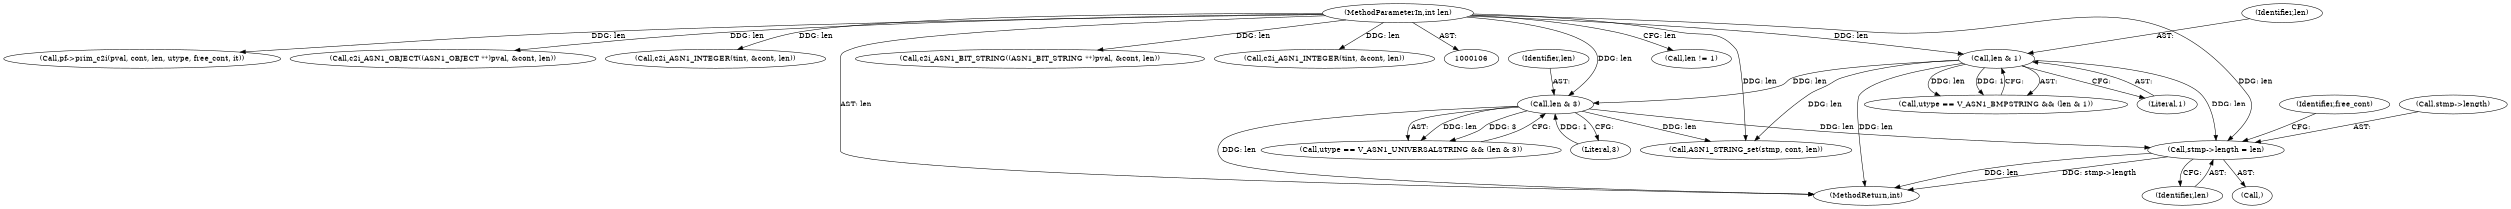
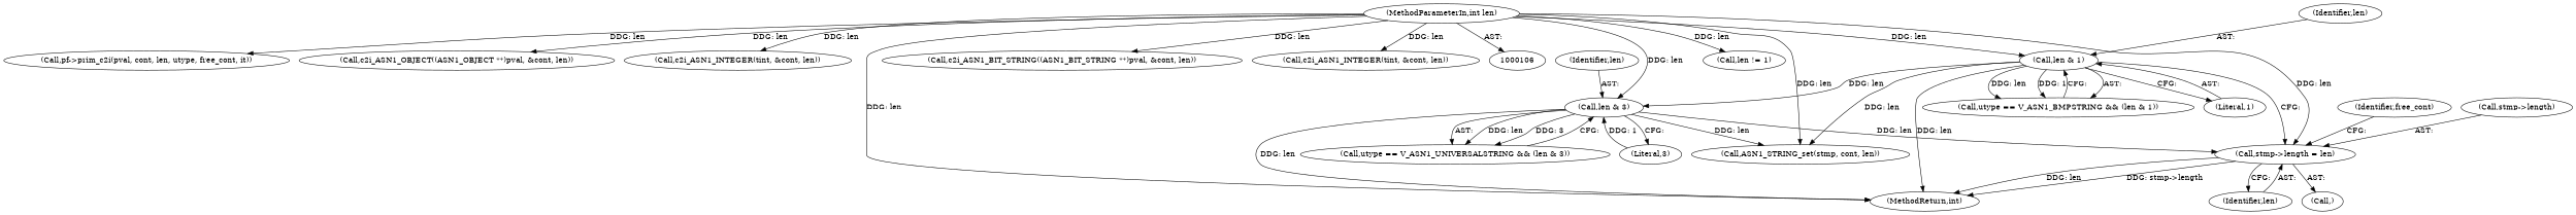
  digraph {
    n1 [label="(Call,stmp->length = len)"]
    n2 [label="(MethodReturn,int)"]
    n3 [label="(Call,)"]
    n4 [label="(Identifier,len)"]
    n5 [label="(Call,len & 1)"]
    n6 [label="(Call,len & 3)"]
    n7 [label="(Call,utype == V_ASN1_BMPSTRING && (len & 1))"]
    n8 [label="(Call,ASN1_STRING_set(stmp, cont, len))"]
    n9 [label="(Literal,1)"]
    n10 [label="(Call,utype == V_ASN1_UNIVERSALSTRING && (len & 3))"]
    n11 [label="(Literal,3)"]
    n12 [label="(MethodParameterIn,int len)"]
    n13 [label="(Call,len != 1)"]
    n14 [label="(Call,pf->prim_c2i(pval, cont, len, utype, free_cont, it))"]
    n15 [label="(Call,c2i_ASN1_OBJECT((ASN1_OBJECT **)pval, &cont, len))"]
    n16 [label="(Call,c2i_ASN1_INTEGER(tint, &cont, len))"]
    n17 [label="(Call,c2i_ASN1_BIT_STRING((ASN1_BIT_STRING **)pval, &cont, len))"]
    n18 [label="(Call,c2i_ASN1_INTEGER(tint, &cont, len))"]
    1000106
    n20 [label="(Identifier,len)"]
    n21 [label="(Identifier,free_cont)"]
    n22 [label="(Identifier,len)"]
    n23 [label="(Call,stmp->length)"]
    n1 -> n2 [label="DDG: stmp->length"]
    n1 -> n2 [label="DDG: len"]
    n1 -> n3 [label="AST: "]
    n1 -> n4 [label="CFG: "]
    n4 -> n1 [label="AST: "]
-   n5 -> n1 [label="DDG: len"]
+   n5 -> n1 [label="CFG: "]
    n5 -> n2 [label="DDG: len"]
    n5 -> n6 [label="DDG: len"]
    n5 -> n7 [label="AST: "]
    n5 -> n7 [label="DDG: len"]
    n5 -> n7 [label="DDG: 1"]
    n5 -> n8 [label="DDG: len"]
    n5 -> n9 [label="CFG: "]
    n6 -> n1 [label="DDG: len"]
    n6 -> n2 [label="DDG: len"]
    n6 -> n8 [label="DDG: len"]
    n6 -> n10 [label="AST: "]
    n6 -> n10 [label="DDG: len"]
    n6 -> n10 [label="DDG: 3"]
    n6 -> n11 [label="CFG: "]
    n7 -> n5 [label="CFG: "]
    n9 -> n5 [label="AST: "]
    n10 -> n6 [label="CFG: "]
    n11 -> n6 [label="DDG: 1"]
    n12 -> n1 [label="DDG: len"]
-   n12 -> n2 [label="AST: len"]
+   n12 -> n2 [label="DDG: len"]
    n12 -> n5 [label="DDG: len"]
    n12 -> n6 [label="DDG: len"]
    n12 -> n8 [label="DDG: len"]
-   n12 -> n13 [label="CFG: len"]
+   n12 -> n13 [label="DDG: len"]
    n12 -> n14 [label="DDG: len"]
    n12 -> n15 [label="DDG: len"]
    n12 -> n16 [label="DDG: len"]
    n12 -> n17 [label="DDG: len"]
    n12 -> n18 [label="DDG: len"]
    n12 -> 1000106 [label="AST: "]
    n20 -> n6 [label="AST: "]
    n21 -> n1 [label="CFG: "]
    n22 -> n5 [label="AST: "]
    n23 -> n1 [label="AST: "]
  }
